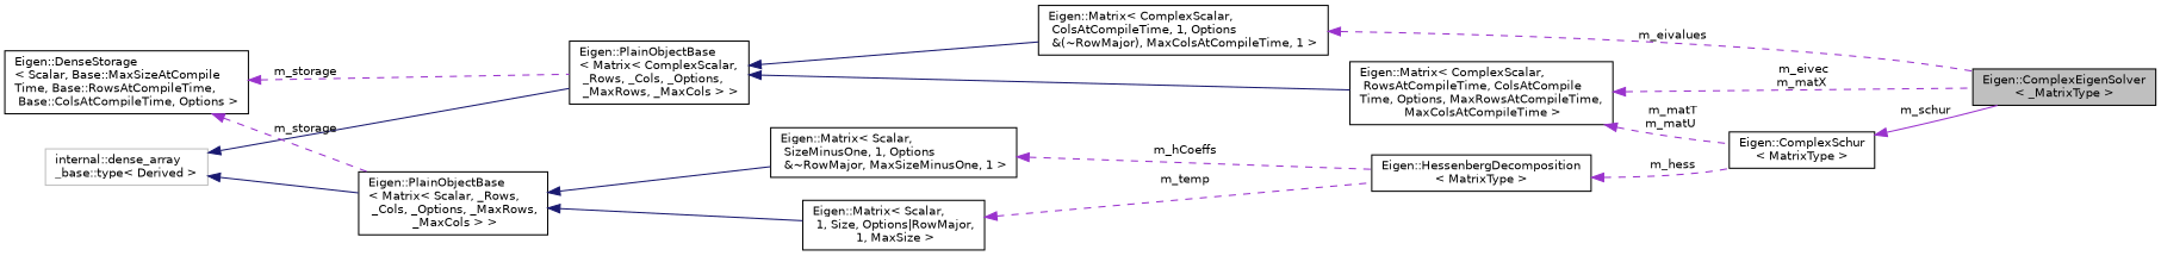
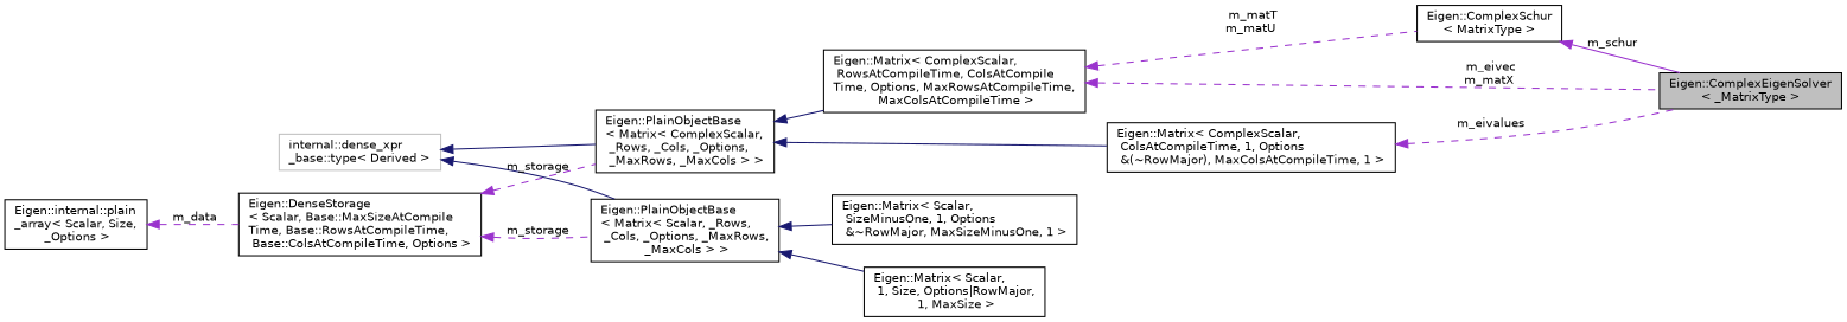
  digraph {
    rankdir=LR
    node [color=black fillcolor=white fontname=Helvetica fontsize=10 shape=record style=filled]
    edge [color=darkorchid3 dir=back fontname=Helvetica fontsize=10 labelfontname=Helvetica labelfontsize=10 style=dashed]
    n1 [fillcolor=grey75 fontcolor=black height=0.2 label="Eigen::ComplexEigenSolver\l\< _MatrixType \>" width=0.4]
    n2 [height=0.2 label="Eigen::Matrix\< ComplexScalar,\l RowsAtCompileTime, ColsAtCompile\lTime, Options, MaxRowsAtCompileTime,\l MaxColsAtCompileTime \>" width=0.4]
    n3 [height=0.2 label="Eigen::ComplexSchur\l\< MatrixType \>" width=0.4]
    n4 [height=0.2 label="Eigen::PlainObjectBase\l\< Matrix\< ComplexScalar,\l _Rows, _Cols, _Options,\l _MaxRows, _MaxCols \> \>" width=0.4]
    n5 [height=0.2 label="Eigen::Matrix\< ComplexScalar,\l ColsAtCompileTime, 1, Options\l &(~RowMajor), MaxColsAtCompileTime, 1 \>" width=0.4]
-   n6 [color=grey75 height=0.2 label="internal::dense_array\l_base::type\< Derived \>" width=0.4]
+   n6 [color=grey75 height=0.2 label="internal::dense_xpr\l_base::type\< Derived \>" width=0.4]
    n7 [height=0.2 label="Eigen::PlainObjectBase\l\< Matrix\< Scalar, _Rows,\l _Cols, _Options, _MaxRows,\l _MaxCols \> \>" width=0.4]
    n8 [height=0.2 label="Eigen::Matrix\< Scalar,\l SizeMinusOne, 1, Options\l &~RowMajor, MaxSizeMinusOne, 1 \>" width=0.4]
    n9 [height=0.2 label="Eigen::Matrix\< Scalar,\l 1, Size, Options\|RowMajor,\l 1, MaxSize \>" width=0.4]
    n10 [height=0.2 label="Eigen::DenseStorage\l\< Scalar, Base::MaxSizeAtCompile\lTime, Base::RowsAtCompileTime,\l Base::ColsAtCompileTime, Options \>" width=0.4]
-   n12 [height=0.2 label="Eigen::HessenbergDecomposition\l\< MatrixType \>" width=0.4]
+   n11 [height=0.2 label="Eigen::internal::plain\l_array\< Scalar, Size,\l _Options \>" width=0.4]
    n2 -> n1 [label=" m_eivec\nm_matX"]
    n2 -> n3 [label=" m_matT\nm_matU"]
    n3 -> n1 [label=" m_schur" style=solid]
    n4 -> n2 [color=midnightblue style=solid]
    n4 -> n5 [color=midnightblue style=solid]
    n5 -> n1 [label=" m_eivalues"]
    n6 -> n4 [color=midnightblue style=solid]
    n6 -> n7 [color=midnightblue style=solid]
    n7 -> n8 [color=midnightblue style=solid]
    n7 -> n9 [color=midnightblue style=solid]
-   n8 -> n12 [label=" m_hCoeffs"]
-   n9 -> n12 [label=" m_temp"]
    n10 -> n4 [label=" m_storage"]
    n10 -> n7 [label=" m_storage"]
-   n12 -> n3 [label=" m_hess"]
+   n11 -> n10 [label=" m_data"]
  }
